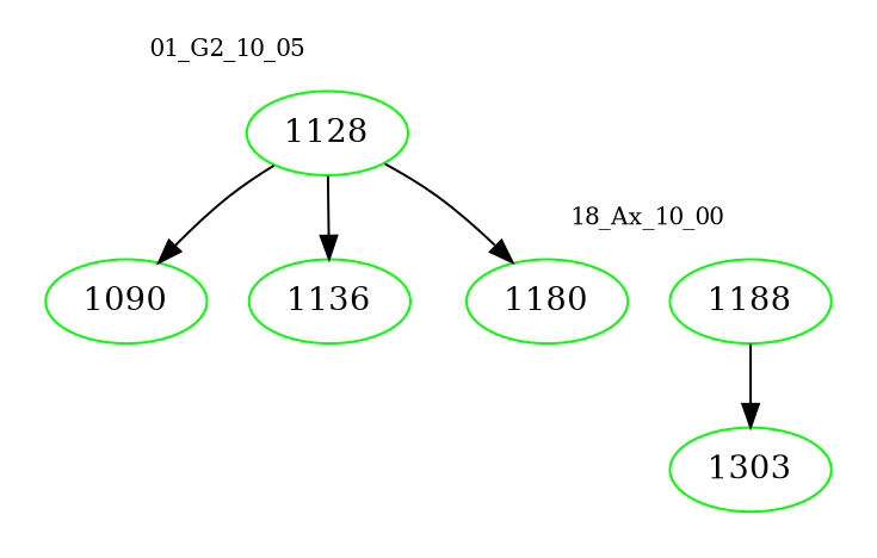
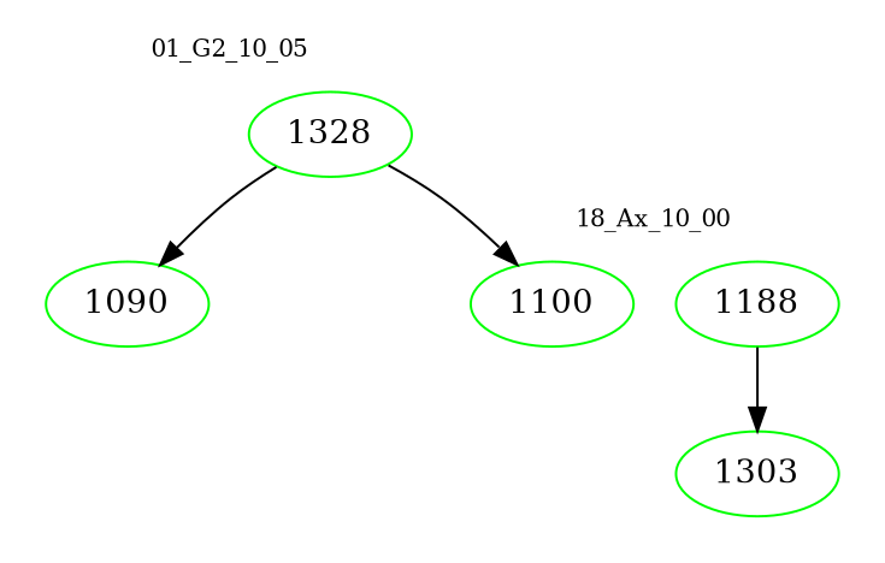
  digraph {
    node [color=green]
    edge [color=black]
    n1 [label=1188]
-   n2 [label=1180]
+   n2 [label=1100]
    n3 [label=1303]
-   n4 [label=1128]
+   n4 [label=1328]
    n5 [label=1090]
-   n6 [label=1136]
    subgraph cluster_1 {
      color=white
      fontsize=10
      label="18_Ax_10_00"
      n1
      n2
      n3
    }
    subgraph cluster_2 {
      color=white
      fontsize=10
      label="01_G2_10_05"
      n4
      n5
-     n6
    }
    n1 -> n3
    n4 -> n2
    n4 -> n5
-   n4 -> n6
  }
